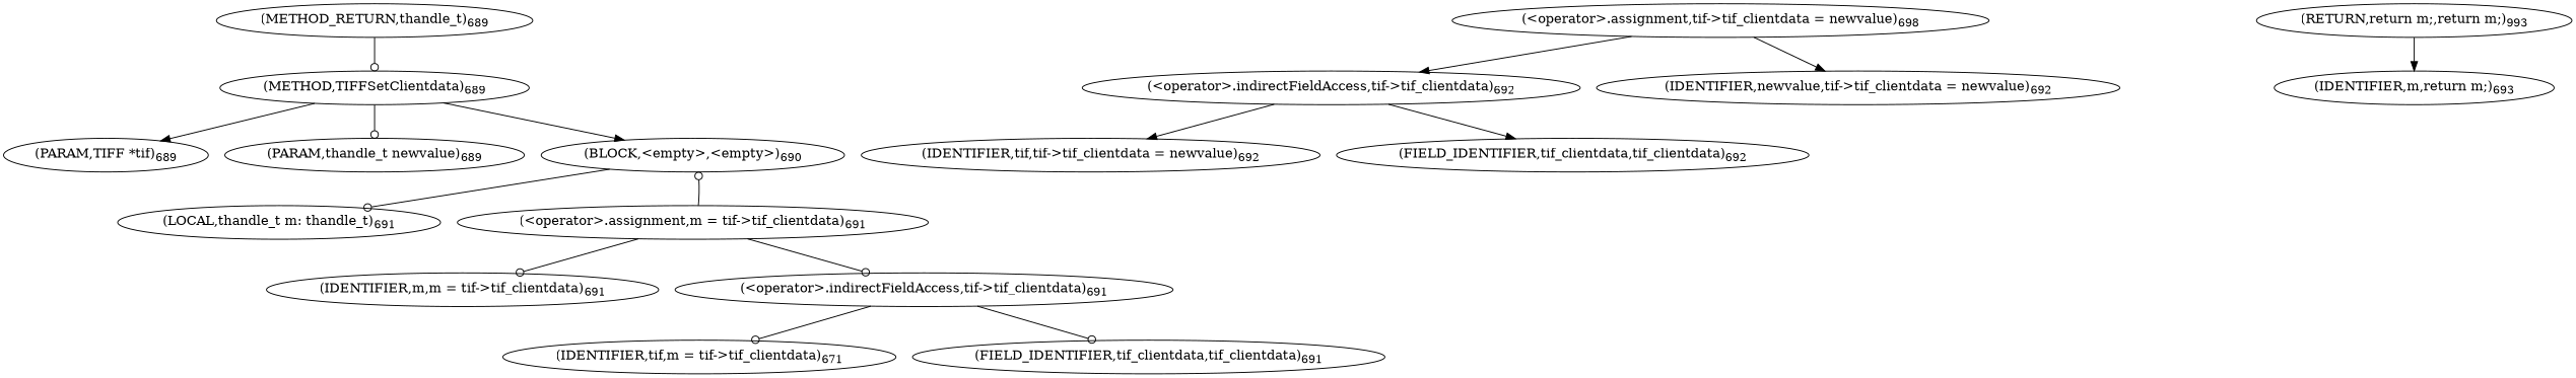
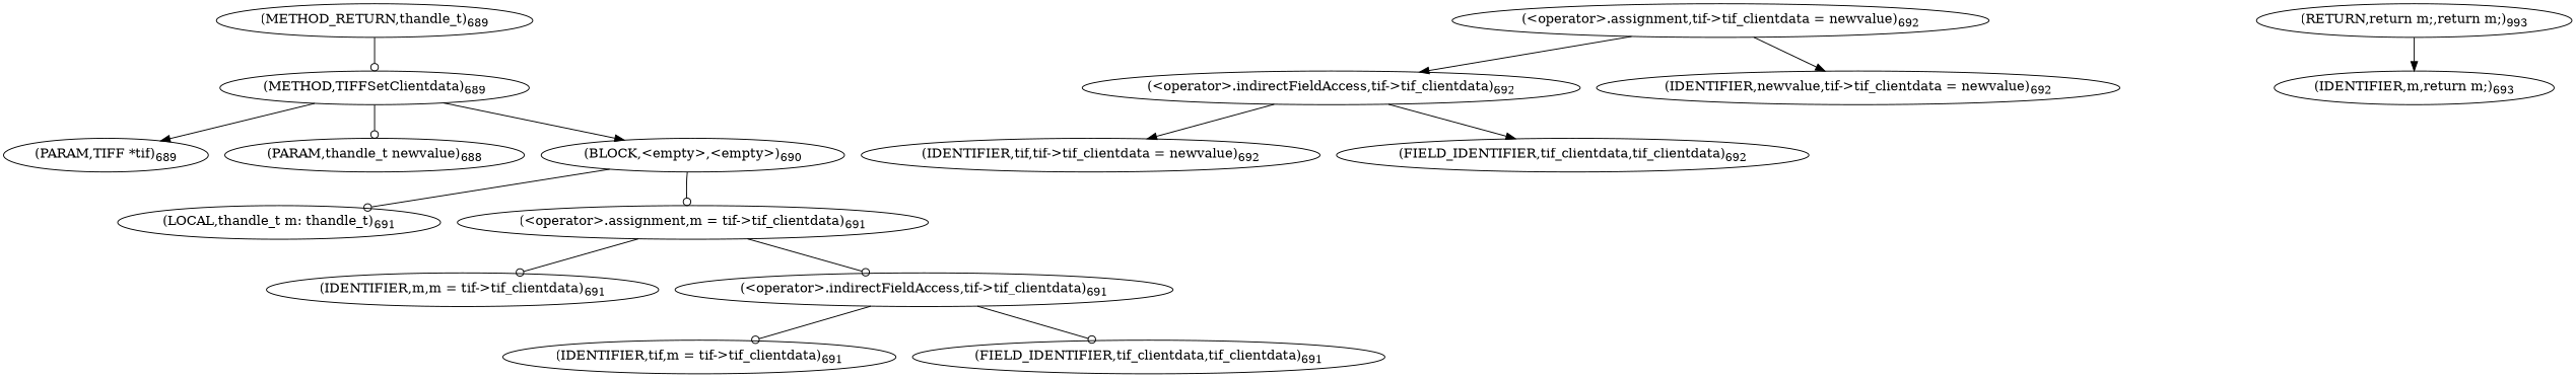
  digraph {
    edge [arrowhead=odot]
    n1 [label=<(METHOD,TIFFSetClientdata)<SUB>689</SUB>>]
    n2 [label=<(PARAM,TIFF *tif)<SUB>689</SUB>>]
-   n3 [label=<(PARAM,thandle_t newvalue)<SUB>689</SUB>>]
+   n3 [label=<(PARAM,thandle_t newvalue)<SUB>688</SUB>>]
    n4 [label=<(BLOCK,&lt;empty&gt;,&lt;empty&gt;)<SUB>690</SUB>>]
    n5 [label=<(LOCAL,thandle_t m: thandle_t)<SUB>691</SUB>>]
    n6 [label=<(&lt;operator&gt;.assignment,m = tif-&gt;tif_clientdata)<SUB>691</SUB>>]
    n7 [label=<(METHOD_RETURN,thandle_t)<SUB>689</SUB>>]
    n8 [label=<(IDENTIFIER,m,m = tif-&gt;tif_clientdata)<SUB>691</SUB>>]
    n9 [label=<(&lt;operator&gt;.indirectFieldAccess,tif-&gt;tif_clientdata)<SUB>691</SUB>>]
-   n10 [label=<(&lt;operator&gt;.assignment,tif-&gt;tif_clientdata = newvalue)<SUB>698</SUB>>]
+   n10 [label=<(&lt;operator&gt;.assignment,tif-&gt;tif_clientdata = newvalue)<SUB>692</SUB>>]
    n11 [label=<(&lt;operator&gt;.indirectFieldAccess,tif-&gt;tif_clientdata)<SUB>692</SUB>>]
    n12 [label=<(IDENTIFIER,newvalue,tif-&gt;tif_clientdata = newvalue)<SUB>692</SUB>>]
    n13 [label=<(RETURN,return m;,return m;)<SUB>993</SUB>>]
    n14 [label=<(IDENTIFIER,m,return m;)<SUB>693</SUB>>]
-   n15 [label=<(IDENTIFIER,tif,m = tif-&gt;tif_clientdata)<SUB>671</SUB>>]
+   n15 [label=<(IDENTIFIER,tif,m = tif-&gt;tif_clientdata)<SUB>691</SUB>>]
    n16 [label=<(FIELD_IDENTIFIER,tif_clientdata,tif_clientdata)<SUB>691</SUB>>]
    n17 [label=<(IDENTIFIER,tif,tif-&gt;tif_clientdata = newvalue)<SUB>692</SUB>>]
    n18 [label=<(FIELD_IDENTIFIER,tif_clientdata,tif_clientdata)<SUB>692</SUB>>]
    n1 -> n2 [arrowhead=normal]
    n1 -> n3
    n1 -> n4 [arrowhead=normal]
    n4 -> n5
-   n6 -> n4
+   n4 -> n6
    n6 -> n8
    n6 -> n9
    n7 -> n1
    n9 -> n15
    n9 -> n16
    n10 -> n11 [arrowhead=normal]
    n10 -> n12 [arrowhead=normal]
    n11 -> n17 [arrowhead=normal]
    n11 -> n18 [arrowhead=normal]
    n13 -> n14 [arrowhead=normal]
  }
